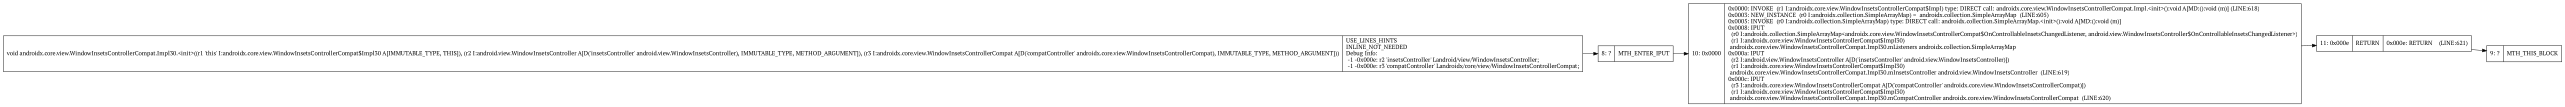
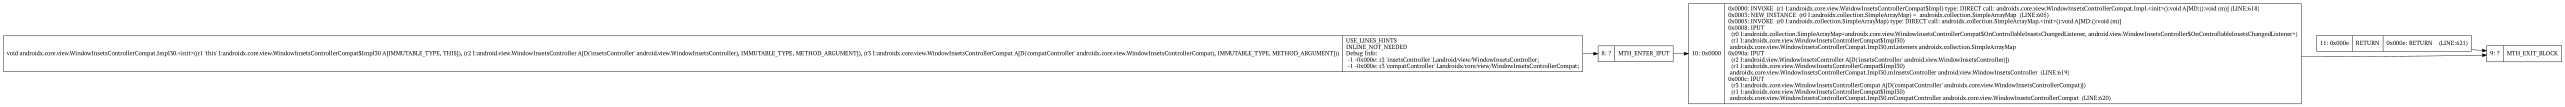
  digraph {
    fontname="PT Serif"
    rankdir=LR
    node [fontname="PT Serif" shape=record]
    edge [fontname="PT Serif"]
    n1 [label="{8\:\ ?|MTH_ENTER_IPUT\l}"]
-   n2 [label="{10\:\ 0x0000|0x0000: INVOKE  (r1 I:androidx.core.view.WindowInsetsControllerCompat$Impl) type: DIRECT call: androidx.core.view.WindowInsetsControllerCompat.Impl.\<init\>():void A[MD:():void (m)] (LINE:618)\l0x0003: NEW_INSTANCE  (r0 I:androidx.collection.SimpleArrayMap) =  androidx.collection.SimpleArrayMap  (LINE:605)\l0x0005: INVOKE  (r0 I:androidx.collection.SimpleArrayMap) type: DIRECT call: androidx.collection.SimpleArrayMap.\<init\>():void A[MD:():void (m)]\l0x0008: IPUT  \l  (r0 I:androidx.collection.SimpleArrayMap\<androidx.core.view.WindowInsetsControllerCompat$OnControllableInsetsChangedListener, android.view.WindowInsetsController$OnControllableInsetsChangedListener\>)\l  (r1 I:androidx.core.view.WindowInsetsControllerCompat$Impl30)\l androidx.core.view.WindowInsetsControllerCompat.Impl30.mListeners androidx.collection.SimpleArrayMap \l0x000a: IPUT  \l  (r2 I:android.view.WindowInsetsController A[D('insetsController' android.view.WindowInsetsController)])\l  (r1 I:androidx.core.view.WindowInsetsControllerCompat$Impl30)\l androidx.core.view.WindowInsetsControllerCompat.Impl30.mInsetsController android.view.WindowInsetsController  (LINE:619)\l0x000c: IPUT  \l  (r3 I:androidx.core.view.WindowInsetsControllerCompat A[D('compatController' androidx.core.view.WindowInsetsControllerCompat)])\l  (r1 I:androidx.core.view.WindowInsetsControllerCompat$Impl30)\l androidx.core.view.WindowInsetsControllerCompat.Impl30.mCompatController androidx.core.view.WindowInsetsControllerCompat  (LINE:620)\l}"]
+   n2 [label="{10\:\ 0x0000|0x0000: INVOKE  (r1 I:androidx.core.view.WindowInsetsControllerCompat$Impl) type: DIRECT call: androidx.core.view.WindowInsetsControllerCompat.Impl.\<init\>():void A[MD:():void (m)] (LINE:618)\l0x0003: NEW_INSTANCE  (r0 I:androidx.collection.SimpleArrayMap) =  androidx.collection.SimpleArrayMap  (LINE:605)\l0x0005: INVOKE  (r0 I:androidx.collection.SimpleArrayMap) type: DIRECT call: androidx.collection.SimpleArrayMap.\<init\>():void A[MD:():void (m)]\l0x0008: IPUT  \l  (r0 I:androidx.collection.SimpleArrayMap\<androidx.core.view.WindowInsetsControllerCompat$OnControllableInsetsChangedListener, android.view.WindowInsetsController$OnControllableInsetsChangedListener\>)\l  (r1 I:androidx.core.view.WindowInsetsControllerCompat$Impl30)\l androidx.core.view.WindowInsetsControllerCompat.Impl30.mListeners androidx.collection.SimpleArrayMap \l0x090a: IPUT  \l  (r2 I:android.view.WindowInsetsController A[D('insetsController' android.view.WindowInsetsController)])\l  (r1 I:androidx.core.view.WindowInsetsControllerCompat$Impl30)\l androidx.core.view.WindowInsetsControllerCompat.Impl30.mInsetsController android.view.WindowInsetsController  (LINE:619)\l0x000c: IPUT  \l  (r3 I:androidx.core.view.WindowInsetsControllerCompat A[D('compatController' androidx.core.view.WindowInsetsControllerCompat)])\l  (r1 I:androidx.core.view.WindowInsetsControllerCompat$Impl30)\l androidx.core.view.WindowInsetsControllerCompat.Impl30.mCompatController androidx.core.view.WindowInsetsControllerCompat  (LINE:620)\l}"]
    n3 [label="{11\:\ 0x000e|RETURN\l|0x000e: RETURN    (LINE:621)\l}"]
-   n4 [label="{9\:\ ?|MTH_THIS_BLOCK\l}"]
+   n4 [label="{9\:\ ?|MTH_EXIT_BLOCK\l}"]
    n5 [label="{void androidx.core.view.WindowInsetsControllerCompat.Impl30.\<init\>((r1 'this' I:androidx.core.view.WindowInsetsControllerCompat$Impl30 A[IMMUTABLE_TYPE, THIS]), (r2 I:android.view.WindowInsetsController A[D('insetsController' android.view.WindowInsetsController), IMMUTABLE_TYPE, METHOD_ARGUMENT]), (r3 I:androidx.core.view.WindowInsetsControllerCompat A[D('compatController' androidx.core.view.WindowInsetsControllerCompat), IMMUTABLE_TYPE, METHOD_ARGUMENT]))  | USE_LINES_HINTS\lINLINE_NOT_NEEDED\lDebug Info:\l  \-1 \-0x000e: r2 'insetsController' Landroid\/view\/WindowInsetsController;\l  \-1 \-0x000e: r3 'compatController' Landroidx\/core\/view\/WindowInsetsControllerCompat;\l}"]
    n1 -> n2
-   n2 -> n3
+   n2 -> n4
    n3 -> n4
    n5 -> n1
  }
